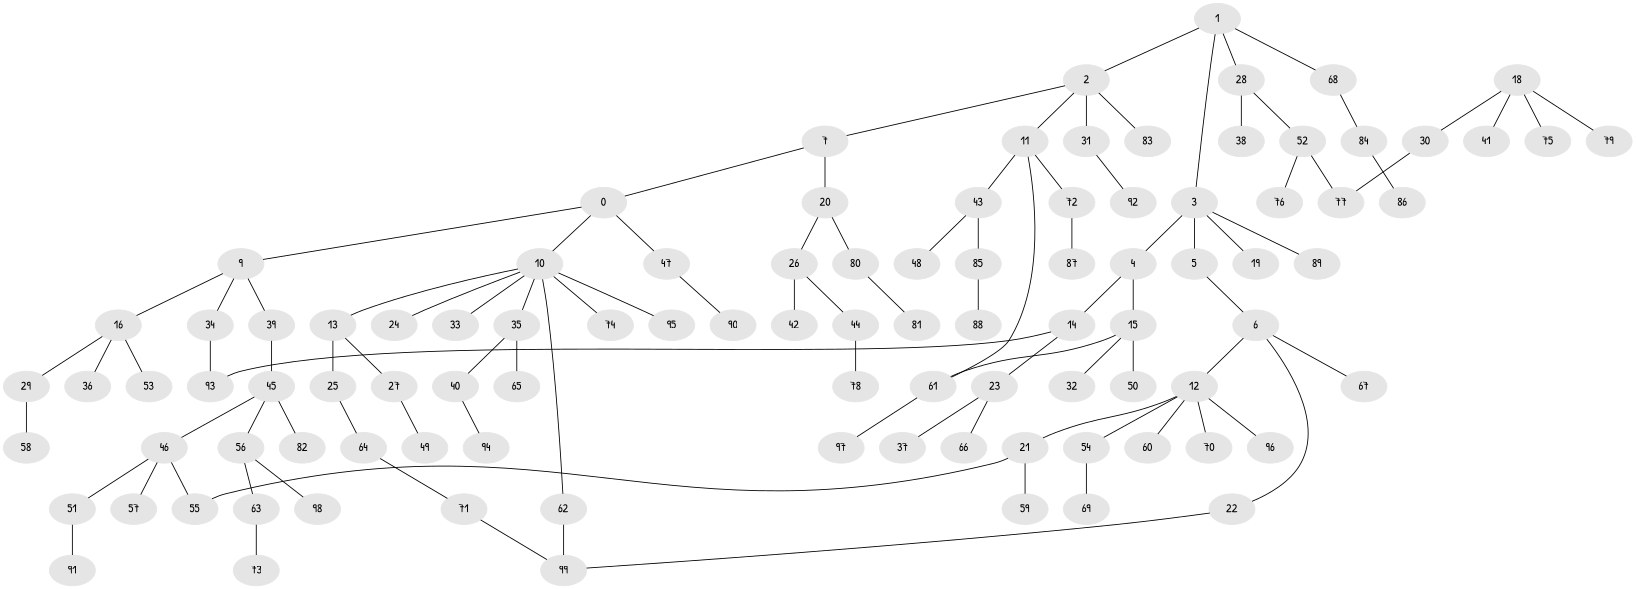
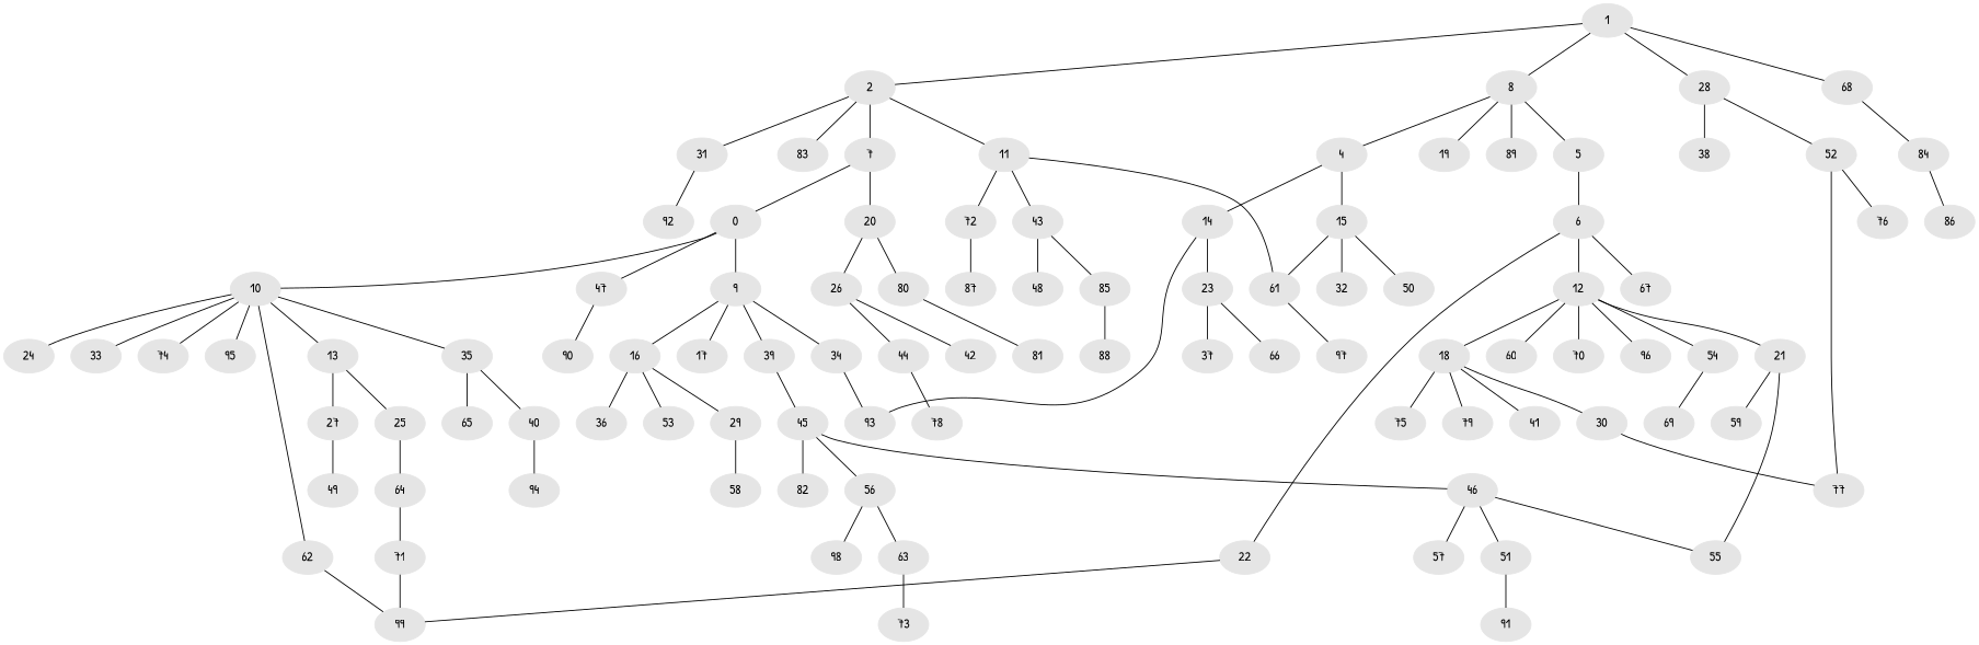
  graph {
    fontname="Patrick Hand"
    node [color=gray90 fontname="Patrick Hand" style=filled]
    edge [fontname="Patrick Hand"]
    1
    2
-   3
+   3 [label=8]
    28
    68
    7
    11
    31
    83
    4
    5
    19
    89
    38
    52
    84
    n17 [label=0]
    20
    43
    61
    72
    92
    14
    15
    6
    23
    93
    32
    50
    12
    22
    67
    18
    21
    54
    60
    70
    96
    99
    9
    10
    47
    26
    80
    16
+   17
    34
    39
    13
    24
    33
    35
    62
    74
    95
    90
    29
    36
    53
    45
    25
    27
    40
    65
    48
    85
    97
    87
    30
    41
    75
    79
    55
    59
    69
    64
    49
    37
    66
    58
    77
    42
    44
    81
    71
    78
    76
    94
    46
    56
    82
    88
    51
    57
    63
    98
    91
    73
    86
    1 -- 2
    1 -- 3
    1 -- 28
    1 -- 68
    2 -- 7
    2 -- 11
    2 -- 31
    2 -- 83
    3 -- 4
    3 -- 5
    3 -- 19
    3 -- 89
    28 -- 38
    28 -- 52
    68 -- 84
    7 -- n17
    7 -- 20
    11 -- 43
    11 -- 61
    11 -- 72
    31 -- 92
    4 -- 14
    4 -- 15
    5 -- 6
    52 -- 77
    52 -- 76
    84 -- 86
    n17 -- 9
    n17 -- 10
    n17 -- 47
    20 -- 26
    20 -- 80
    43 -- 48
    43 -- 85
    61 -- 97
    72 -- 87
    14 -- 23
    14 -- 93
    15 -- 61
    15 -- 32
    15 -- 50
    6 -- 12
    6 -- 22
    6 -- 67
    23 -- 37
    23 -- 66
+   12 -- 18
    12 -- 21
    12 -- 54
    12 -- 60
    12 -- 70
    12 -- 96
    22 -- 99
    18 -- 30
    18 -- 41
    18 -- 75
    18 -- 79
    21 -- 55
    21 -- 59
    54 -- 69
    9 -- 16
+   9 -- 17
    9 -- 34
    9 -- 39
    10 -- 13
    10 -- 24
    10 -- 33
    10 -- 35
    10 -- 62
    10 -- 74
    10 -- 95
    47 -- 90
    26 -- 42
    26 -- 44
    80 -- 81
    16 -- 29
    16 -- 36
    16 -- 53
    34 -- 93
    39 -- 45
    13 -- 25
    13 -- 27
    35 -- 40
    35 -- 65
    62 -- 99
    29 -- 58
    45 -- 46
    45 -- 56
    45 -- 82
    25 -- 64
    27 -- 49
    40 -- 94
    85 -- 88
    30 -- 77
    64 -- 71
    44 -- 78
    71 -- 99
    46 -- 55
    46 -- 51
    46 -- 57
    56 -- 63
    56 -- 98
    51 -- 91
    63 -- 73
  }
